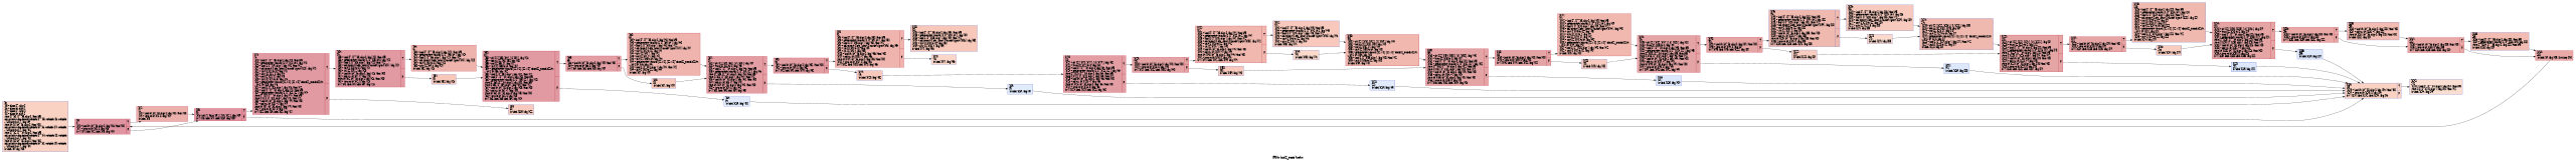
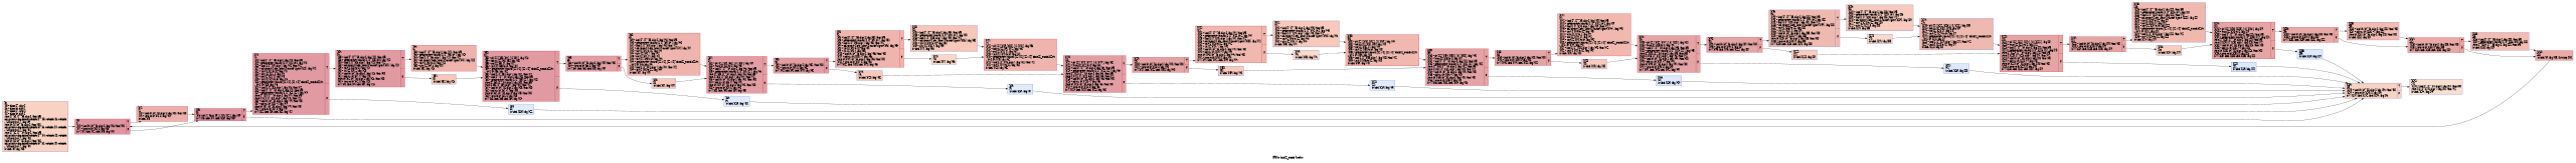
  digraph {
    fontname="Patrick Hand"
    label="CFG for 'base32_encode' function"
    rankdir=LR
    node [color="#3d50c3ff" fillcolor="#bbd1f870" fontname="Patrick Hand" shape=record style=filled]
    edge [fontname="Patrick Hand"]
    n1 [fillcolor="#f4987a70" label="{%4:\l  %5 = alloca i8*, align 8\l  %6 = alloca i64, align 8\l  %7 = alloca i8*, align 8\l  %8 = alloca i64, align 8\l  store i8* %0, i8** %5, align 8, !tbaa !695\l  call void @llvm.dbg.declare(metadata i8** %5, metadata !86, metadata\l... !DIExpression()), !dbg !699\l  store i64 %1, i64* %6, align 8, !tbaa !700\l  call void @llvm.dbg.declare(metadata i64* %6, metadata !87, metadata\l... !DIExpression()), !dbg !702\l  store i8* %2, i8** %7, align 8, !tbaa !695\l  call void @llvm.dbg.declare(metadata i8** %7, metadata !88, metadata\l... !DIExpression()), !dbg !703\l  store i64 %3, i64* %8, align 8, !tbaa !700\l  call void @llvm.dbg.declare(metadata i64* %8, metadata !89, metadata\l... !DIExpression()), !dbg !704\l  br label %9, !dbg !705\l}"]
    n2 [color="#b70d28ff" fillcolor="#b70d2870" label="{%9:\l9:                                                \l  %10 = load i64, i64* %6, align 8, !dbg !706, !tbaa !700\l  %11 = icmp ne i64 %10, 0, !dbg !706\l  br i1 %11, label %12, label %15, !dbg !707\l|{<s0>T|<s1>F}}"]
    n3 [color="#b70d28ff" fillcolor="#d24b4070" label="{%12:\l12:                                               \l  %13 = load i64, i64* %8, align 8, !dbg !708, !tbaa !700\l  %14 = icmp ne i64 %13, 0, !dbg !707\l  br label %15\l}"]
    n4 [color="#b70d28ff" fillcolor="#b70d2870" label="{%15:\l15:                                               \l  %16 = phi i1 [ false, %9 ], [ %14, %12 ], !dbg !709\l  br i1 %16, label %17, label %269, !dbg !705\l|{<s0>T|<s1>F}}"]
    n5 [color="#b70d28ff" fillcolor="#bb1b2c70" label="{%17:\l17:                                               \l  %18 = load i8*, i8** %5, align 8, !dbg !710, !tbaa !695\l  %19 = getelementptr inbounds i8, i8* %18, i64 0, !dbg !710\l  %20 = load i8, i8* %19, align 1, !dbg !710, !tbaa !712\l  %21 = call zeroext i8 @to_uchar(i8 noundef signext %20), !dbg !713\l  %22 = zext i8 %21 to i32, !dbg !713\l  %23 = ashr i32 %22, 3, !dbg !714\l  %24 = and i32 %23, 31, !dbg !715\l  %25 = sext i32 %24 to i64, !dbg !716\l  %26 = getelementptr inbounds [32 x i8], [32 x i8]* @base32_encode.b32str,\l... i64 0, i64 %25, !dbg !716\l  %27 = load i8, i8* %26, align 1, !dbg !716, !tbaa !712\l  %28 = load i8*, i8** %7, align 8, !dbg !717, !tbaa !695\l  %29 = getelementptr inbounds i8, i8* %28, i32 1, !dbg !717\l  store i8* %29, i8** %7, align 8, !dbg !717, !tbaa !695\l  store i8 %27, i8* %28, align 1, !dbg !718, !tbaa !712\l  %30 = load i64, i64* %8, align 8, !dbg !719, !tbaa !700\l  %31 = add nsw i64 %30, -1, !dbg !719\l  store i64 %31, i64* %8, align 8, !dbg !719, !tbaa !700\l  %32 = icmp ne i64 %31, 0, !dbg !719\l  br i1 %32, label %34, label %33, !dbg !721\l|{<s0>T|<s1>F}}"]
    n6 [fillcolor="#f4987a70" label="{%269:\l269:                                              \l  %270 = load i64, i64* %8, align 8, !dbg !844, !tbaa !700\l  %271 = icmp ne i64 %270, 0, !dbg !844\l  br i1 %271, label %272, label %274, !dbg !846\l|{<s0>T|<s1>F}}"]
    n7 [color="#b70d28ff" fillcolor="#bb1b2c70" label="{%34:\l34:                                               \l  %35 = load i8*, i8** %5, align 8, !dbg !723, !tbaa !695\l  %36 = getelementptr inbounds i8, i8* %35, i64 0, !dbg !723\l  %37 = load i8, i8* %36, align 1, !dbg !723, !tbaa !712\l  %38 = call zeroext i8 @to_uchar(i8 noundef signext %37), !dbg !724\l  %39 = zext i8 %38 to i32, !dbg !724\l  %40 = shl i32 %39, 2, !dbg !725\l  %41 = load i64, i64* %6, align 8, !dbg !726, !tbaa !700\l  %42 = add nsw i64 %41, -1, !dbg !726\l  store i64 %42, i64* %6, align 8, !dbg !726, !tbaa !700\l  %43 = icmp ne i64 %42, 0, !dbg !726\l  br i1 %43, label %44, label %51, !dbg !726\l|{<s0>T|<s1>F}}"]
-   n8 [fillcolor="#ef886b70" label="{%33:\l33:                                               \l  br label %269, !dbg !722\l}"]
+   n8 [label="{%33:\l33:                                               \l  br label %269, !dbg !722\l}"]
    n9 [fillcolor="#f7b59970" label="{%272:\l272:                                              \l  %273 = load i8*, i8** %7, align 8, !dbg !847, !tbaa !695\l  store i8 0, i8* %273, align 1, !dbg !848, !tbaa !712\l  br label %274, !dbg !849\l}"]
    n10 [color="#b70d28ff" fillcolor="#d6524470" label="{%44:\l44:                                               \l  %45 = load i8*, i8** %5, align 8, !dbg !727, !tbaa !695\l  %46 = getelementptr inbounds i8, i8* %45, i64 1, !dbg !727\l  %47 = load i8, i8* %46, align 1, !dbg !727, !tbaa !712\l  %48 = call zeroext i8 @to_uchar(i8 noundef signext %47), !dbg !728\l  %49 = zext i8 %48 to i32, !dbg !728\l  %50 = ashr i32 %49, 6, !dbg !729\l  br label %52, !dbg !726\l}"]
    n11 [fillcolor="#ec7f6370" label="{%51:\l51:                                               \l  br label %52, !dbg !726\l}"]
    n12 [color="#b70d28ff" fillcolor="#bb1b2c70" label="{%52:\l52:                                               \l  %53 = phi i32 [ %50, %44 ], [ 0, %51 ], !dbg !726\l  %54 = add nsw i32 %40, %53, !dbg !730\l  %55 = and i32 %54, 31, !dbg !731\l  %56 = sext i32 %55 to i64, !dbg !732\l  %57 = getelementptr inbounds [32 x i8], [32 x i8]* @base32_encode.b32str,\l... i64 0, i64 %56, !dbg !732\l  %58 = load i8, i8* %57, align 1, !dbg !732, !tbaa !712\l  %59 = load i8*, i8** %7, align 8, !dbg !733, !tbaa !695\l  %60 = getelementptr inbounds i8, i8* %59, i32 1, !dbg !733\l  store i8* %60, i8** %7, align 8, !dbg !733, !tbaa !695\l  store i8 %58, i8* %59, align 1, !dbg !734, !tbaa !712\l  %61 = load i64, i64* %8, align 8, !dbg !735, !tbaa !700\l  %62 = add nsw i64 %61, -1, !dbg !735\l  store i64 %62, i64* %8, align 8, !dbg !735, !tbaa !700\l  %63 = icmp ne i64 %62, 0, !dbg !735\l  br i1 %63, label %65, label %64, !dbg !737\l|{<s0>T|<s1>F}}"]
    n13 [color="#b70d28ff" fillcolor="#be242e70" label="{%65:\l65:                                               \l  %66 = load i64, i64* %6, align 8, !dbg !739, !tbaa !700\l  %67 = icmp ne i64 %66, 0, !dbg !739\l  br i1 %67, label %68, label %80, !dbg !739\l|{<s0>T|<s1>F}}"]
    n14 [label="{%64:\l64:                                               \l  br label %269, !dbg !738\l}"]
    n15 [color="#b70d28ff" fillcolor="#d8564670" label="{%68:\l68:                                               \l  %69 = load i8*, i8** %5, align 8, !dbg !740, !tbaa !695\l  %70 = getelementptr inbounds i8, i8* %69, i64 1, !dbg !740\l  %71 = load i8, i8* %70, align 1, !dbg !740, !tbaa !712\l  %72 = call zeroext i8 @to_uchar(i8 noundef signext %71), !dbg !741\l  %73 = zext i8 %72 to i32, !dbg !741\l  %74 = ashr i32 %73, 1, !dbg !742\l  %75 = and i32 %74, 31, !dbg !743\l  %76 = sext i32 %75 to i64, !dbg !744\l  %77 = getelementptr inbounds [32 x i8], [32 x i8]* @base32_encode.b32str,\l... i64 0, i64 %76, !dbg !744\l  %78 = load i8, i8* %77, align 1, !dbg !744, !tbaa !712\l  %79 = sext i8 %78 to i32, !dbg !744\l  br label %81, !dbg !739\l}"]
    n16 [fillcolor="#ec7f6370" label="{%80:\l80:                                               \l  br label %81, !dbg !739\l}"]
    n17 [color="#b70d28ff" fillcolor="#be242e70" label="{%81:\l81:                                               \l  %82 = phi i32 [ %79, %68 ], [ 61, %80 ], !dbg !739\l  %83 = trunc i32 %82 to i8, !dbg !745\l  %84 = load i8*, i8** %7, align 8, !dbg !746, !tbaa !695\l  %85 = getelementptr inbounds i8, i8* %84, i32 1, !dbg !746\l  store i8* %85, i8** %7, align 8, !dbg !746, !tbaa !695\l  store i8 %83, i8* %84, align 1, !dbg !747, !tbaa !712\l  %86 = load i64, i64* %8, align 8, !dbg !748, !tbaa !700\l  %87 = add nsw i64 %86, -1, !dbg !748\l  store i64 %87, i64* %8, align 8, !dbg !748, !tbaa !700\l  %88 = icmp ne i64 %87, 0, !dbg !748\l  br i1 %88, label %90, label %89, !dbg !750\l|{<s0>T|<s1>F}}"]
    n18 [color="#b70d28ff" fillcolor="#be242e70" label="{%90:\l90:                                               \l  %91 = load i64, i64* %6, align 8, !dbg !752, !tbaa !700\l  %92 = icmp ne i64 %91, 0, !dbg !752\l  br i1 %92, label %93, label %119, !dbg !752\l|{<s0>T|<s1>F}}"]
    n19 [label="{%89:\l89:                                               \l  br label %269, !dbg !751\l}"]
    n20 [color="#b70d28ff" fillcolor="#d8564670" label="{%93:\l93:                                               \l  %94 = load i8*, i8** %5, align 8, !dbg !753, !tbaa !695\l  %95 = getelementptr inbounds i8, i8* %94, i64 1, !dbg !753\l  %96 = load i8, i8* %95, align 1, !dbg !753, !tbaa !712\l  %97 = call zeroext i8 @to_uchar(i8 noundef signext %96), !dbg !754\l  %98 = zext i8 %97 to i32, !dbg !754\l  %99 = shl i32 %98, 4, !dbg !755\l  %100 = load i64, i64* %6, align 8, !dbg !756, !tbaa !700\l  %101 = add nsw i64 %100, -1, !dbg !756\l  store i64 %101, i64* %6, align 8, !dbg !756, !tbaa !700\l  %102 = icmp ne i64 %101, 0, !dbg !756\l  br i1 %102, label %103, label %110, !dbg !756\l|{<s0>T|<s1>F}}"]
    n21 [fillcolor="#ed836670" label="{%119:\l119:                                              \l  br label %120, !dbg !752\l}"]
    n22 [fillcolor="#ec7f6370" label="{%103:\l103:                                              \l  %104 = load i8*, i8** %5, align 8, !dbg !757, !tbaa !695\l  %105 = getelementptr inbounds i8, i8* %104, i64 2, !dbg !757\l  %106 = load i8, i8* %105, align 1, !dbg !757, !tbaa !712\l  %107 = call zeroext i8 @to_uchar(i8 noundef signext %106), !dbg !758\l  %108 = zext i8 %107 to i32, !dbg !758\l  %109 = ashr i32 %108, 4, !dbg !759\l  br label %111, !dbg !756\l}"]
    n23 [fillcolor="#f6a38570" label="{%110:\l110:                                              \l  br label %111, !dbg !756\l}"]
    n24 [color="#b70d28ff" fillcolor="#be242e70" label="{%120:\l120:                                              \l  %121 = phi i32 [ %118, %111 ], [ 61, %119 ], !dbg !752\l  %122 = trunc i32 %121 to i8, !dbg !763\l  %123 = load i8*, i8** %7, align 8, !dbg !764, !tbaa !695\l  %124 = getelementptr inbounds i8, i8* %123, i32 1, !dbg !764\l  store i8* %124, i8** %7, align 8, !dbg !764, !tbaa !695\l  store i8 %122, i8* %123, align 1, !dbg !765, !tbaa !712\l  %125 = load i64, i64* %8, align 8, !dbg !766, !tbaa !700\l  %126 = add nsw i64 %125, -1, !dbg !766\l  store i64 %126, i64* %8, align 8, !dbg !766, !tbaa !700\l  %127 = icmp ne i64 %126, 0, !dbg !766\l  br i1 %127, label %129, label %128, !dbg !768\l|{<s0>T|<s1>F}}"]
+   n25 [color="#b70d28ff" fillcolor="#d8564670" label="{%111:\l111:                                              \l  %112 = phi i32 [ %109, %103 ], [ 0, %110 ], !dbg !756\l  %113 = add nsw i32 %99, %112, !dbg !760\l  %114 = and i32 %113, 31, !dbg !761\l  %115 = sext i32 %114 to i64, !dbg !762\l  %116 = getelementptr inbounds [32 x i8], [32 x i8]* @base32_encode.b32str,\l... i64 0, i64 %115, !dbg !762\l  %117 = load i8, i8* %116, align 1, !dbg !762, !tbaa !712\l  %118 = sext i8 %117 to i32, !dbg !762\l  br label %120, !dbg !752\l}"]
    n26 [color="#b70d28ff" fillcolor="#c32e3170" label="{%129:\l129:                                              \l  %130 = load i64, i64* %6, align 8, !dbg !770, !tbaa !700\l  %131 = icmp ne i64 %130, 0, !dbg !770\l  br i1 %131, label %132, label %158, !dbg !770\l|{<s0>T|<s1>F}}"]
    n27 [label="{%128:\l128:                                              \l  br label %269, !dbg !769\l}"]
    n28 [color="#b70d28ff" fillcolor="#dc5d4a70" label="{%132:\l132:                                              \l  %133 = load i8*, i8** %5, align 8, !dbg !771, !tbaa !695\l  %134 = getelementptr inbounds i8, i8* %133, i64 2, !dbg !771\l  %135 = load i8, i8* %134, align 1, !dbg !771, !tbaa !712\l  %136 = call zeroext i8 @to_uchar(i8 noundef signext %135), !dbg !772\l  %137 = zext i8 %136 to i32, !dbg !772\l  %138 = shl i32 %137, 1, !dbg !773\l  %139 = load i64, i64* %6, align 8, !dbg !774, !tbaa !700\l  %140 = add nsw i64 %139, -1, !dbg !774\l  store i64 %140, i64* %6, align 8, !dbg !774, !tbaa !700\l  %141 = icmp ne i64 %140, 0, !dbg !774\l  br i1 %141, label %142, label %149, !dbg !774\l|{<s0>T|<s1>F}}"]
    n29 [fillcolor="#ef886b70" label="{%158:\l158:                                              \l  br label %159, !dbg !770\l}"]
    n30 [fillcolor="#ed836670" label="{%142:\l142:                                              \l  %143 = load i8*, i8** %5, align 8, !dbg !775, !tbaa !695\l  %144 = getelementptr inbounds i8, i8* %143, i64 3, !dbg !775\l  %145 = load i8, i8* %144, align 1, !dbg !775, !tbaa !712\l  %146 = call zeroext i8 @to_uchar(i8 noundef signext %145), !dbg !776\l  %147 = zext i8 %146 to i32, !dbg !776\l  %148 = ashr i32 %147, 7, !dbg !777\l  br label %150, !dbg !774\l}"]
    n31 [fillcolor="#f7a88970" label="{%149:\l149:                                              \l  br label %150, !dbg !774\l}"]
    n32 [color="#b70d28ff" fillcolor="#c32e3170" label="{%159:\l159:                                              \l  %160 = phi i32 [ %157, %150 ], [ 61, %158 ], !dbg !770\l  %161 = trunc i32 %160 to i8, !dbg !781\l  %162 = load i8*, i8** %7, align 8, !dbg !782, !tbaa !695\l  %163 = getelementptr inbounds i8, i8* %162, i32 1, !dbg !782\l  store i8* %163, i8** %7, align 8, !dbg !782, !tbaa !695\l  store i8 %161, i8* %162, align 1, !dbg !783, !tbaa !712\l  %164 = load i64, i64* %8, align 8, !dbg !784, !tbaa !700\l  %165 = add nsw i64 %164, -1, !dbg !784\l  store i64 %165, i64* %8, align 8, !dbg !784, !tbaa !700\l  %166 = icmp ne i64 %165, 0, !dbg !784\l  br i1 %166, label %168, label %167, !dbg !786\l|{<s0>T|<s1>F}}"]
    n33 [color="#b70d28ff" fillcolor="#dc5d4a70" label="{%150:\l150:                                              \l  %151 = phi i32 [ %148, %142 ], [ 0, %149 ], !dbg !774\l  %152 = add nsw i32 %138, %151, !dbg !778\l  %153 = and i32 %152, 31, !dbg !779\l  %154 = sext i32 %153 to i64, !dbg !780\l  %155 = getelementptr inbounds [32 x i8], [32 x i8]* @base32_encode.b32str,\l... i64 0, i64 %154, !dbg !780\l  %156 = load i8, i8* %155, align 1, !dbg !780, !tbaa !712\l  %157 = sext i8 %156 to i32, !dbg !780\l  br label %159, !dbg !770\l}"]
    n34 [color="#b70d28ff" fillcolor="#c32e3170" label="{%168:\l168:                                              \l  %169 = load i64, i64* %6, align 8, !dbg !788, !tbaa !700\l  %170 = icmp ne i64 %169, 0, !dbg !788\l  br i1 %170, label %171, label %183, !dbg !788\l|{<s0>T|<s1>F}}"]
    n35 [fillcolor="#b2ccfb70" label="{%167:\l167:                                              \l  br label %269, !dbg !787\l}"]
    n36 [color="#b70d28ff" fillcolor="#dc5d4a70" label="{%171:\l171:                                              \l  %172 = load i8*, i8** %5, align 8, !dbg !789, !tbaa !695\l  %173 = getelementptr inbounds i8, i8* %172, i64 3, !dbg !789\l  %174 = load i8, i8* %173, align 1, !dbg !789, !tbaa !712\l  %175 = call zeroext i8 @to_uchar(i8 noundef signext %174), !dbg !790\l  %176 = zext i8 %175 to i32, !dbg !790\l  %177 = ashr i32 %176, 2, !dbg !791\l  %178 = and i32 %177, 31, !dbg !792\l  %179 = sext i32 %178 to i64, !dbg !793\l  %180 = getelementptr inbounds [32 x i8], [32 x i8]* @base32_encode.b32str,\l... i64 0, i64 %179, !dbg !793\l  %181 = load i8, i8* %180, align 1, !dbg !793, !tbaa !712\l  %182 = sext i8 %181 to i32, !dbg !793\l  br label %184, !dbg !788\l}"]
    n37 [fillcolor="#ef886b70" label="{%183:\l183:                                              \l  br label %184, !dbg !788\l}"]
-   n38 [color="#b70d28ff" fillcolor="#c32e3170" label="{%184:\l184:                                              \l  %185 = phi i32 [ %182, %171 ], [ 61, %183 ], !dbg !788\l  %186 = trunc i32 %185 to i8, !dbg !794\l  %187 = load i8*, i8** %7, align 8, !dbg !795, !tbaa !695\l  %188 = getelementptr inbounds i8, i8* %187, i32 1, !dbg !795\l  store i8* %188, i8** %7, align 8, !dbg !795, !tbaa !695\l  store i8 %186, i8* %187, align 1, !dbg !796, !tbaa !712\l  %189 = load i64, i64* %8, align 8, !dbg !797, !tbaa !700\l  %190 = add nsw i64 %189, -1, !dbg !797\l  store i64 %190, i64* %8, align 8, !dbg !797, !tbaa !700\l  %191 = icmp ne i64 %190, 0, !dbg !797\l  br i1 %191, label %193, label %192, !dbg !799\l|{<s0>T|<s1>F}}"]
+   n38 [color="#b70d28ff" fillcolor="#c32e3170" label="{%184:\l184:                                              \l  %185 = phi i32 [ %182, %171 ], [ 61, %183 ], !dbg !788\l  %186 = trunc i32 %185 to i8, !dbg !794\l  %187 = load i8*, i8** %7, align 8, !dbg !795, !tbaa !695\l  %188 = getelementptr inbounds i8, i8* %187, i32 1, !dbg !795\l  store i8* %188, i8** %7, align 8, !dbg !795, !tbaa !695\l  store i8 %186, i8* %187, align 1, !dbg !796, !tbaa !712\l  %189 = load i64, i64* %8, align 8, !dbg !797, !tbaa !700\l  %190 = add nsw i64 %189, -1, !dbg !797\l  store i64 %190, i64* %8, align 8, !dbg !797, !tbaa !700\l  %191 = icmp ne i64 %190, 0, !dbg !697\l  br i1 %191, label %193, label %192, !dbg !799\l|{<s0>T|<s1>F}}"]
    n39 [color="#b70d28ff" fillcolor="#c5333470" label="{%193:\l193:                                              \l  %194 = load i64, i64* %6, align 8, !dbg !801, !tbaa !700\l  %195 = icmp ne i64 %194, 0, !dbg !801\l  br i1 %195, label %196, label %222, !dbg !801\l|{<s0>T|<s1>F}}"]
    n40 [fillcolor="#b2ccfb70" label="{%192:\l192:                                              \l  br label %269, !dbg !800\l}"]
    n41 [fillcolor="#de614d70" label="{%196:\l196:                                              \l  %197 = load i8*, i8** %5, align 8, !dbg !802, !tbaa !695\l  %198 = getelementptr inbounds i8, i8* %197, i64 3, !dbg !802\l  %199 = load i8, i8* %198, align 1, !dbg !802, !tbaa !712\l  %200 = call zeroext i8 @to_uchar(i8 noundef signext %199), !dbg !803\l  %201 = zext i8 %200 to i32, !dbg !803\l  %202 = shl i32 %201, 3, !dbg !804\l  %203 = load i64, i64* %6, align 8, !dbg !805, !tbaa !700\l  %204 = add nsw i64 %203, -1, !dbg !805\l  store i64 %204, i64* %6, align 8, !dbg !805, !tbaa !700\l  %205 = icmp ne i64 %204, 0, !dbg !805\l  br i1 %205, label %206, label %213, !dbg !805\l|{<s0>T|<s1>F}}"]
    n42 [fillcolor="#f08b6e70" label="{%222:\l222:                                              \l  br label %223, !dbg !801\l}"]
    n43 [fillcolor="#ef886b70" label="{%206:\l206:                                              \l  %207 = load i8*, i8** %5, align 8, !dbg !806, !tbaa !695\l  %208 = getelementptr inbounds i8, i8* %207, i64 4, !dbg !806\l  %209 = load i8, i8* %208, align 1, !dbg !806, !tbaa !712\l  %210 = call zeroext i8 @to_uchar(i8 noundef signext %209), !dbg !807\l  %211 = zext i8 %210 to i32, !dbg !807\l  %212 = ashr i32 %211, 5, !dbg !808\l  br label %214, !dbg !805\l}"]
    n44 [fillcolor="#f7ac8e70" label="{%213:\l213:                                              \l  br label %214, !dbg !805\l}"]
    n45 [color="#b70d28ff" fillcolor="#c5333470" label="{%223:\l223:                                              \l  %224 = phi i32 [ %221, %214 ], [ 61, %222 ], !dbg !801\l  %225 = trunc i32 %224 to i8, !dbg !812\l  %226 = load i8*, i8** %7, align 8, !dbg !813, !tbaa !695\l  %227 = getelementptr inbounds i8, i8* %226, i32 1, !dbg !813\l  store i8* %227, i8** %7, align 8, !dbg !813, !tbaa !695\l  store i8 %225, i8* %226, align 1, !dbg !814, !tbaa !712\l  %228 = load i64, i64* %8, align 8, !dbg !815, !tbaa !700\l  %229 = add nsw i64 %228, -1, !dbg !815\l  store i64 %229, i64* %8, align 8, !dbg !815, !tbaa !700\l  %230 = icmp ne i64 %229, 0, !dbg !815\l  br i1 %230, label %232, label %231, !dbg !817\l|{<s0>T|<s1>F}}"]
    n46 [fillcolor="#de614d70" label="{%214:\l214:                                              \l  %215 = phi i32 [ %212, %206 ], [ 0, %213 ], !dbg !805\l  %216 = add nsw i32 %202, %215, !dbg !809\l  %217 = and i32 %216, 31, !dbg !810\l  %218 = sext i32 %217 to i64, !dbg !811\l  %219 = getelementptr inbounds [32 x i8], [32 x i8]* @base32_encode.b32str,\l... i64 0, i64 %218, !dbg !811\l  %220 = load i8, i8* %219, align 1, !dbg !811, !tbaa !712\l  %221 = sext i8 %220 to i32, !dbg !811\l  br label %223, !dbg !801\l}"]
    n47 [color="#b70d28ff" fillcolor="#c5333470" label="{%232:\l232:                                              \l  %233 = load i64, i64* %6, align 8, !dbg !819, !tbaa !700\l  %234 = icmp ne i64 %233, 0, !dbg !819\l  br i1 %234, label %235, label %246, !dbg !819\l|{<s0>T|<s1>F}}"]
    n48 [fillcolor="#b2ccfb70" label="{%231:\l231:                                              \l  br label %269, !dbg !818\l}"]
    n49 [fillcolor="#de614d70" label="{%235:\l235:                                              \l  %236 = load i8*, i8** %5, align 8, !dbg !820, !tbaa !695\l  %237 = getelementptr inbounds i8, i8* %236, i64 4, !dbg !820\l  %238 = load i8, i8* %237, align 1, !dbg !820, !tbaa !712\l  %239 = call zeroext i8 @to_uchar(i8 noundef signext %238), !dbg !821\l  %240 = zext i8 %239 to i32, !dbg !821\l  %241 = and i32 %240, 31, !dbg !822\l  %242 = sext i32 %241 to i64, !dbg !823\l  %243 = getelementptr inbounds [32 x i8], [32 x i8]* @base32_encode.b32str,\l... i64 0, i64 %242, !dbg !823\l  %244 = load i8, i8* %243, align 1, !dbg !823, !tbaa !712\l  %245 = sext i8 %244 to i32, !dbg !823\l  br label %247, !dbg !819\l}"]
    n50 [fillcolor="#f08b6e70" label="{%246:\l246:                                              \l  br label %247, !dbg !819\l}"]
    n51 [color="#b70d28ff" fillcolor="#c5333470" label="{%247:\l247:                                              \l  %248 = phi i32 [ %245, %235 ], [ 61, %246 ], !dbg !819\l  %249 = trunc i32 %248 to i8, !dbg !819\l  %250 = load i8*, i8** %7, align 8, !dbg !824, !tbaa !695\l  %251 = getelementptr inbounds i8, i8* %250, i32 1, !dbg !824\l  store i8* %251, i8** %7, align 8, !dbg !824, !tbaa !695\l  store i8 %249, i8* %250, align 1, !dbg !825, !tbaa !712\l  %252 = load i64, i64* %8, align 8, !dbg !826, !tbaa !700\l  %253 = add nsw i64 %252, -1, !dbg !826\l  store i64 %253, i64* %8, align 8, !dbg !826, !tbaa !700\l  %254 = icmp ne i64 %253, 0, !dbg !826\l  br i1 %254, label %256, label %255, !dbg !828\l|{<s0>T|<s1>F}}"]
    n52 [color="#b70d28ff" fillcolor="#ca3b3770" label="{%256:\l256:                                              \l  %257 = load i64, i64* %6, align 8, !dbg !830, !tbaa !700\l  %258 = icmp ne i64 %257, 0, !dbg !830\l  br i1 %258, label %259, label %262, !dbg !832\l|{<s0>T|<s1>F}}"]
    n53 [fillcolor="#b2ccfb70" label="{%255:\l255:                                              \l  br label %269, !dbg !829\l}"]
    n54 [fillcolor="#e1675170" label="{%259:\l259:                                              \l  %260 = load i64, i64* %6, align 8, !dbg !833, !tbaa !700\l  %261 = add nsw i64 %260, -1, !dbg !833\l  store i64 %261, i64* %6, align 8, !dbg !833, !tbaa !700\l  br label %262, !dbg !834\l}"]
    n55 [color="#b70d28ff" fillcolor="#ca3b3770" label="{%262:\l262:                                              \l  %263 = load i64, i64* %6, align 8, !dbg !835, !tbaa !700\l  %264 = icmp ne i64 %263, 0, !dbg !835\l  br i1 %264, label %265, label %268, !dbg !837\l|{<s0>T|<s1>F}}"]
    n56 [fillcolor="#e1675170" label="{%265:\l265:                                              \l  %266 = load i8*, i8** %5, align 8, !dbg !838, !tbaa !695\l  %267 = getelementptr inbounds i8, i8* %266, i64 5, !dbg !838\l  store i8* %267, i8** %5, align 8, !dbg !838, !tbaa !695\l  br label %268, !dbg !839\l}"]
    n57 [color="#b70d28ff" fillcolor="#ca3b3770" label="{%268:\l268:                                              \l  br label %9, !dbg !705, !llvm.loop !840\l}"]
    n1 -> n2
    n2 -> n3 [tailport=s0]
    n2 -> n4 [tailport=s1]
    n3 -> n4
    n4 -> n5 [tailport=s0]
    n4 -> n6 [tailport=s1]
    n5 -> n7 [tailport=s0]
    n5 -> n8 [tailport=s1]
    n6 -> n9 [tailport=s0]
    n7 -> n10 [tailport=s0]
    n7 -> n11 [tailport=s1]
+   n8 -> n6
    n10 -> n12
    n11 -> n12
    n12 -> n13 [tailport=s0]
    n12 -> n14 [tailport=s1]
    n13 -> n15 [tailport=s0]
    n13 -> n16 [tailport=s1]
    n14 -> n6
    n15 -> n17
    n16 -> n17
    n17 -> n18 [tailport=s0]
    n17 -> n19 [tailport=s1]
    n18 -> n20 [tailport=s0]
    n18 -> n21 [tailport=s1]
    n19 -> n6
    n20 -> n22 [tailport=s0]
    n20 -> n23 [tailport=s1]
    n21 -> n24
+   n22 -> n25
+   n23 -> n25
    n24 -> n26 [tailport=s0]
    n24 -> n27 [tailport=s1]
+   n25 -> n24
    n26 -> n28 [tailport=s0]
    n26 -> n29 [tailport=s1]
    n27 -> n6
    n28 -> n30 [tailport=s0]
    n28 -> n31 [tailport=s1]
    n29 -> n32
    n30 -> n33
    n31 -> n33
    n32 -> n34 [tailport=s0]
    n32 -> n35 [tailport=s1]
    n33 -> n32
    n34 -> n36 [tailport=s0]
    n34 -> n37 [tailport=s1]
    n35 -> n6
    n36 -> n38
    n37 -> n38
    n38 -> n39 [tailport=s0]
    n38 -> n40 [tailport=s1]
    n39 -> n41 [tailport=s0]
    n39 -> n42 [tailport=s1]
    n40 -> n6
    n41 -> n43 [tailport=s0]
    n41 -> n44 [tailport=s1]
    n42 -> n45
    n43 -> n46
    n44 -> n46
    n45 -> n47 [tailport=s0]
    n45 -> n48 [tailport=s1]
    n46 -> n45
    n47 -> n49 [tailport=s0]
    n47 -> n50 [tailport=s1]
    n48 -> n6
    n49 -> n51
    n50 -> n51
    n51 -> n52 [tailport=s0]
    n51 -> n53 [tailport=s1]
    n52 -> n54 [tailport=s0]
    n52 -> n55 [tailport=s1]
    n53 -> n6
    n54 -> n55
    n55 -> n56 [tailport=s0]
    n55 -> n57 [tailport=s1]
    n56 -> n57
    n57 -> n2
  }
